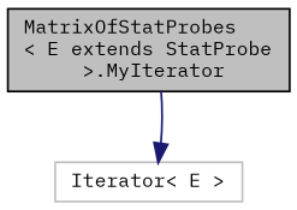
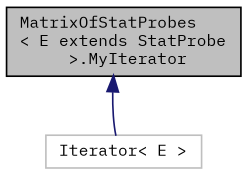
  digraph {
    fontname="IBM Plex Mono"
    node [fontname="IBM Plex Mono" fontsize=10 shape=record]
    n1 [color=black fillcolor=grey75 fontcolor=black height=0.2 label="MatrixOfStatProbes\l\< E extends StatProbe\l \>.MyIterator" style=filled width=0.4]
    n2 [color=grey75 height=0.2 label="Iterator\< E \>" width=0.4]
-   n2 -> n1 [color=midnightblue dir=back fontname="IBM Plex Mono" fontsize=10 labelfontname=Helvetica labelfontsize=10 style=solid]
+   n1 -> n2 [color=midnightblue dir=back fontname="IBM Plex Mono" fontsize=10 labelfontname=Helvetica labelfontsize=10 style=solid]
  }
